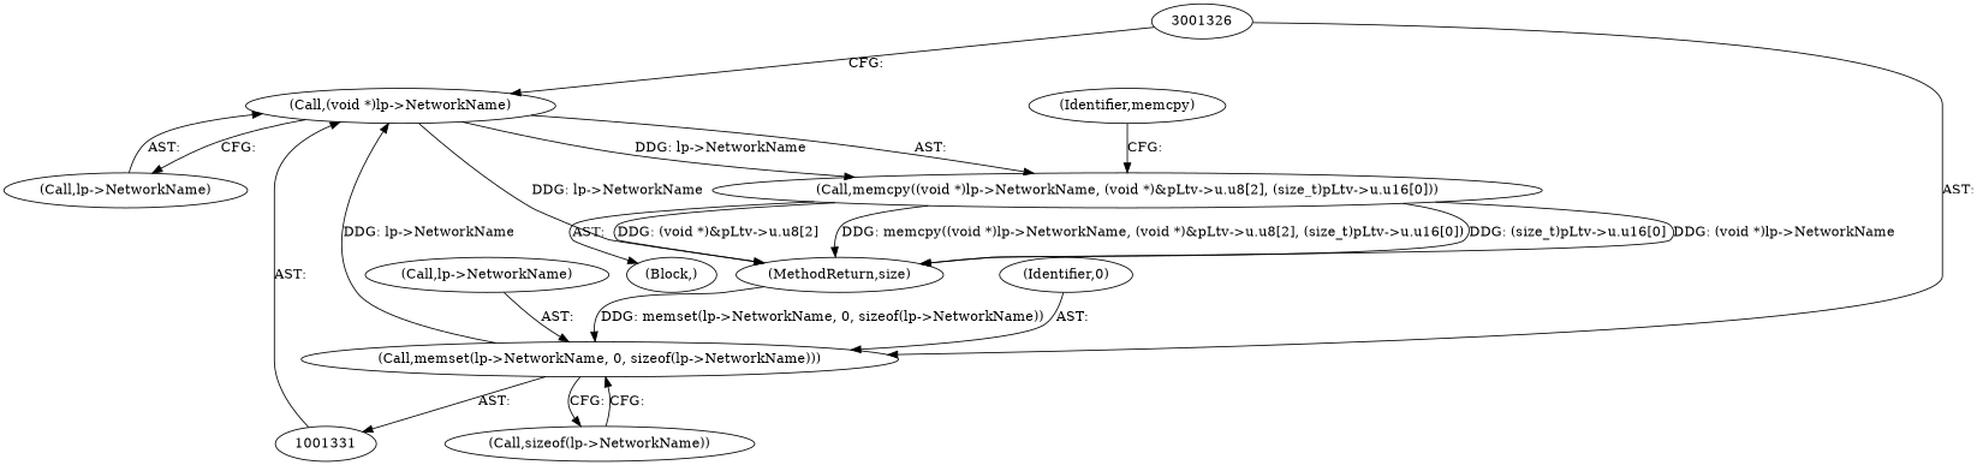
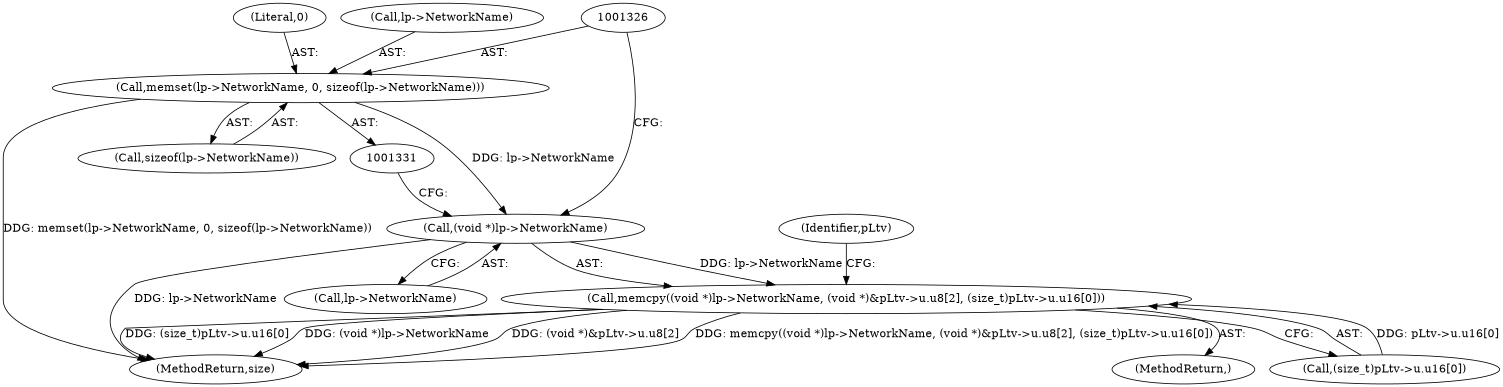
  digraph {
    n1 [label="(Call,(void *)lp->NetworkName)"]
    n2 [label="(Call,memcpy((void *)lp->NetworkName, (void *)&pLtv->u.u8[2], (size_t)pLtv->u.u16[0]))"]
    n3 [label="(MethodReturn,size)"]
    n4 [label="(Call,lp->NetworkName)"]
-   n5 [label="(Block,)"]
+   n5 [label="(MethodReturn,)"]
+   n6 [label="(Call,(size_t)pLtv->u.u16[0])"]
    n7 [label="(Call,memset(lp->NetworkName, 0, sizeof(lp->NetworkName)))"]
    n8 [label="(Call,sizeof(lp->NetworkName))"]
    1001331
-   n10 [label="(Identifier,0)"]
-   n11 [label="(Identifier,memcpy)"]
+   n10 [label="(Literal,0)"]
+   n11 [label="(Identifier,pLtv)"]
    n12 [label="(Call,lp->NetworkName)"]
-   1001326 [label=3001326]
+   1001326
    n1 -> n2 [label="AST: "]
    n1 -> n2 [label="DDG: lp->NetworkName"]
    n1 -> n3 [label="DDG: lp->NetworkName"]
    n1 -> n4 [label="CFG: "]
    n2 -> n3 [label="DDG: (void *)&pLtv->u.u8[2]"]
    n2 -> n3 [label="DDG: memcpy((void *)lp->NetworkName, (void *)&pLtv->u.u8[2], (size_t)pLtv->u.u16[0])"]
    n2 -> n3 [label="DDG: (size_t)pLtv->u.u16[0]"]
    n2 -> n3 [label="DDG: (void *)lp->NetworkName"]
    n2 -> n5 [label="AST: "]
+   n2 -> n6 [label="CFG: "]
    n4 -> n1 [label="AST: "]
+   n6 -> n2 [label="AST: "]
+   n6 -> n2 [label="DDG: pLtv->u.u16[0]"]
    n7 -> n1 [label="DDG: lp->NetworkName"]
-   n3 -> n7 [label="DDG: memset(lp->NetworkName, 0, sizeof(lp->NetworkName))"]
-   n7 -> n8 [label="CFG: "]
+   n7 -> n3 [label="DDG: memset(lp->NetworkName, 0, sizeof(lp->NetworkName))"]
+   n7 -> n8 [label="AST: "]
    n7 -> 1001331 [label="AST: "]
-   n8 -> n7 [label="CFG: "]
-   1001331 -> n1 [label="AST: "]
+   n8 -> n7 [label="AST: "]
+   1001331 -> n1 [label="CFG: "]
    n10 -> n7 [label="AST: "]
    n11 -> n2 [label="CFG: "]
    n12 -> n7 [label="AST: "]
    1001326 -> n1 [label="CFG: "]
    1001326 -> n7 [label="AST: "]
  }
